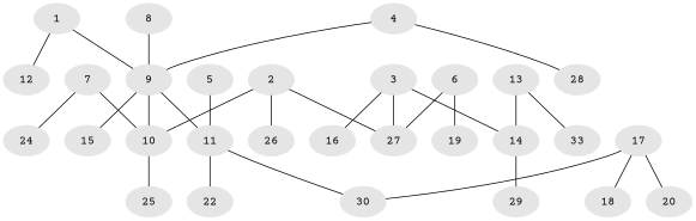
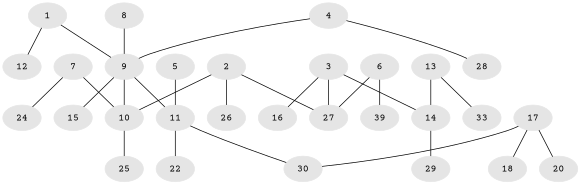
  graph {
    fontname="Courier Prime"
    node [color=gray90 fontname="Courier Prime" style=filled]
    edge [fontname="Courier Prime" weight=1.0]
    1
    9
    12
    10
    11
    15
    2
    26
    27
    25
    3
    14
    16
    29
    4
    28
    5
    22
    30
    6
-   19
+   19 [label=39]
    7
    24
    8
    13
    n26 [label=33]
    17
    18
    20
    1 -- 9
    1 -- 12
    9 -- 10
    9 -- 11
    9 -- 15
    10 -- 25
    11 -- 22
    11 -- 30
    2 -- 10
    2 -- 26
    2 -- 27
    3 -- 27
    3 -- 14
    3 -- 16
    14 -- 29
    4 -- 9
    4 -- 28
    5 -- 11
    6 -- 27
    6 -- 19
    7 -- 10
    7 -- 24
    8 -- 9
    13 -- 14
    13 -- n26
    17 -- 30
    17 -- 18
    17 -- 20
  }
